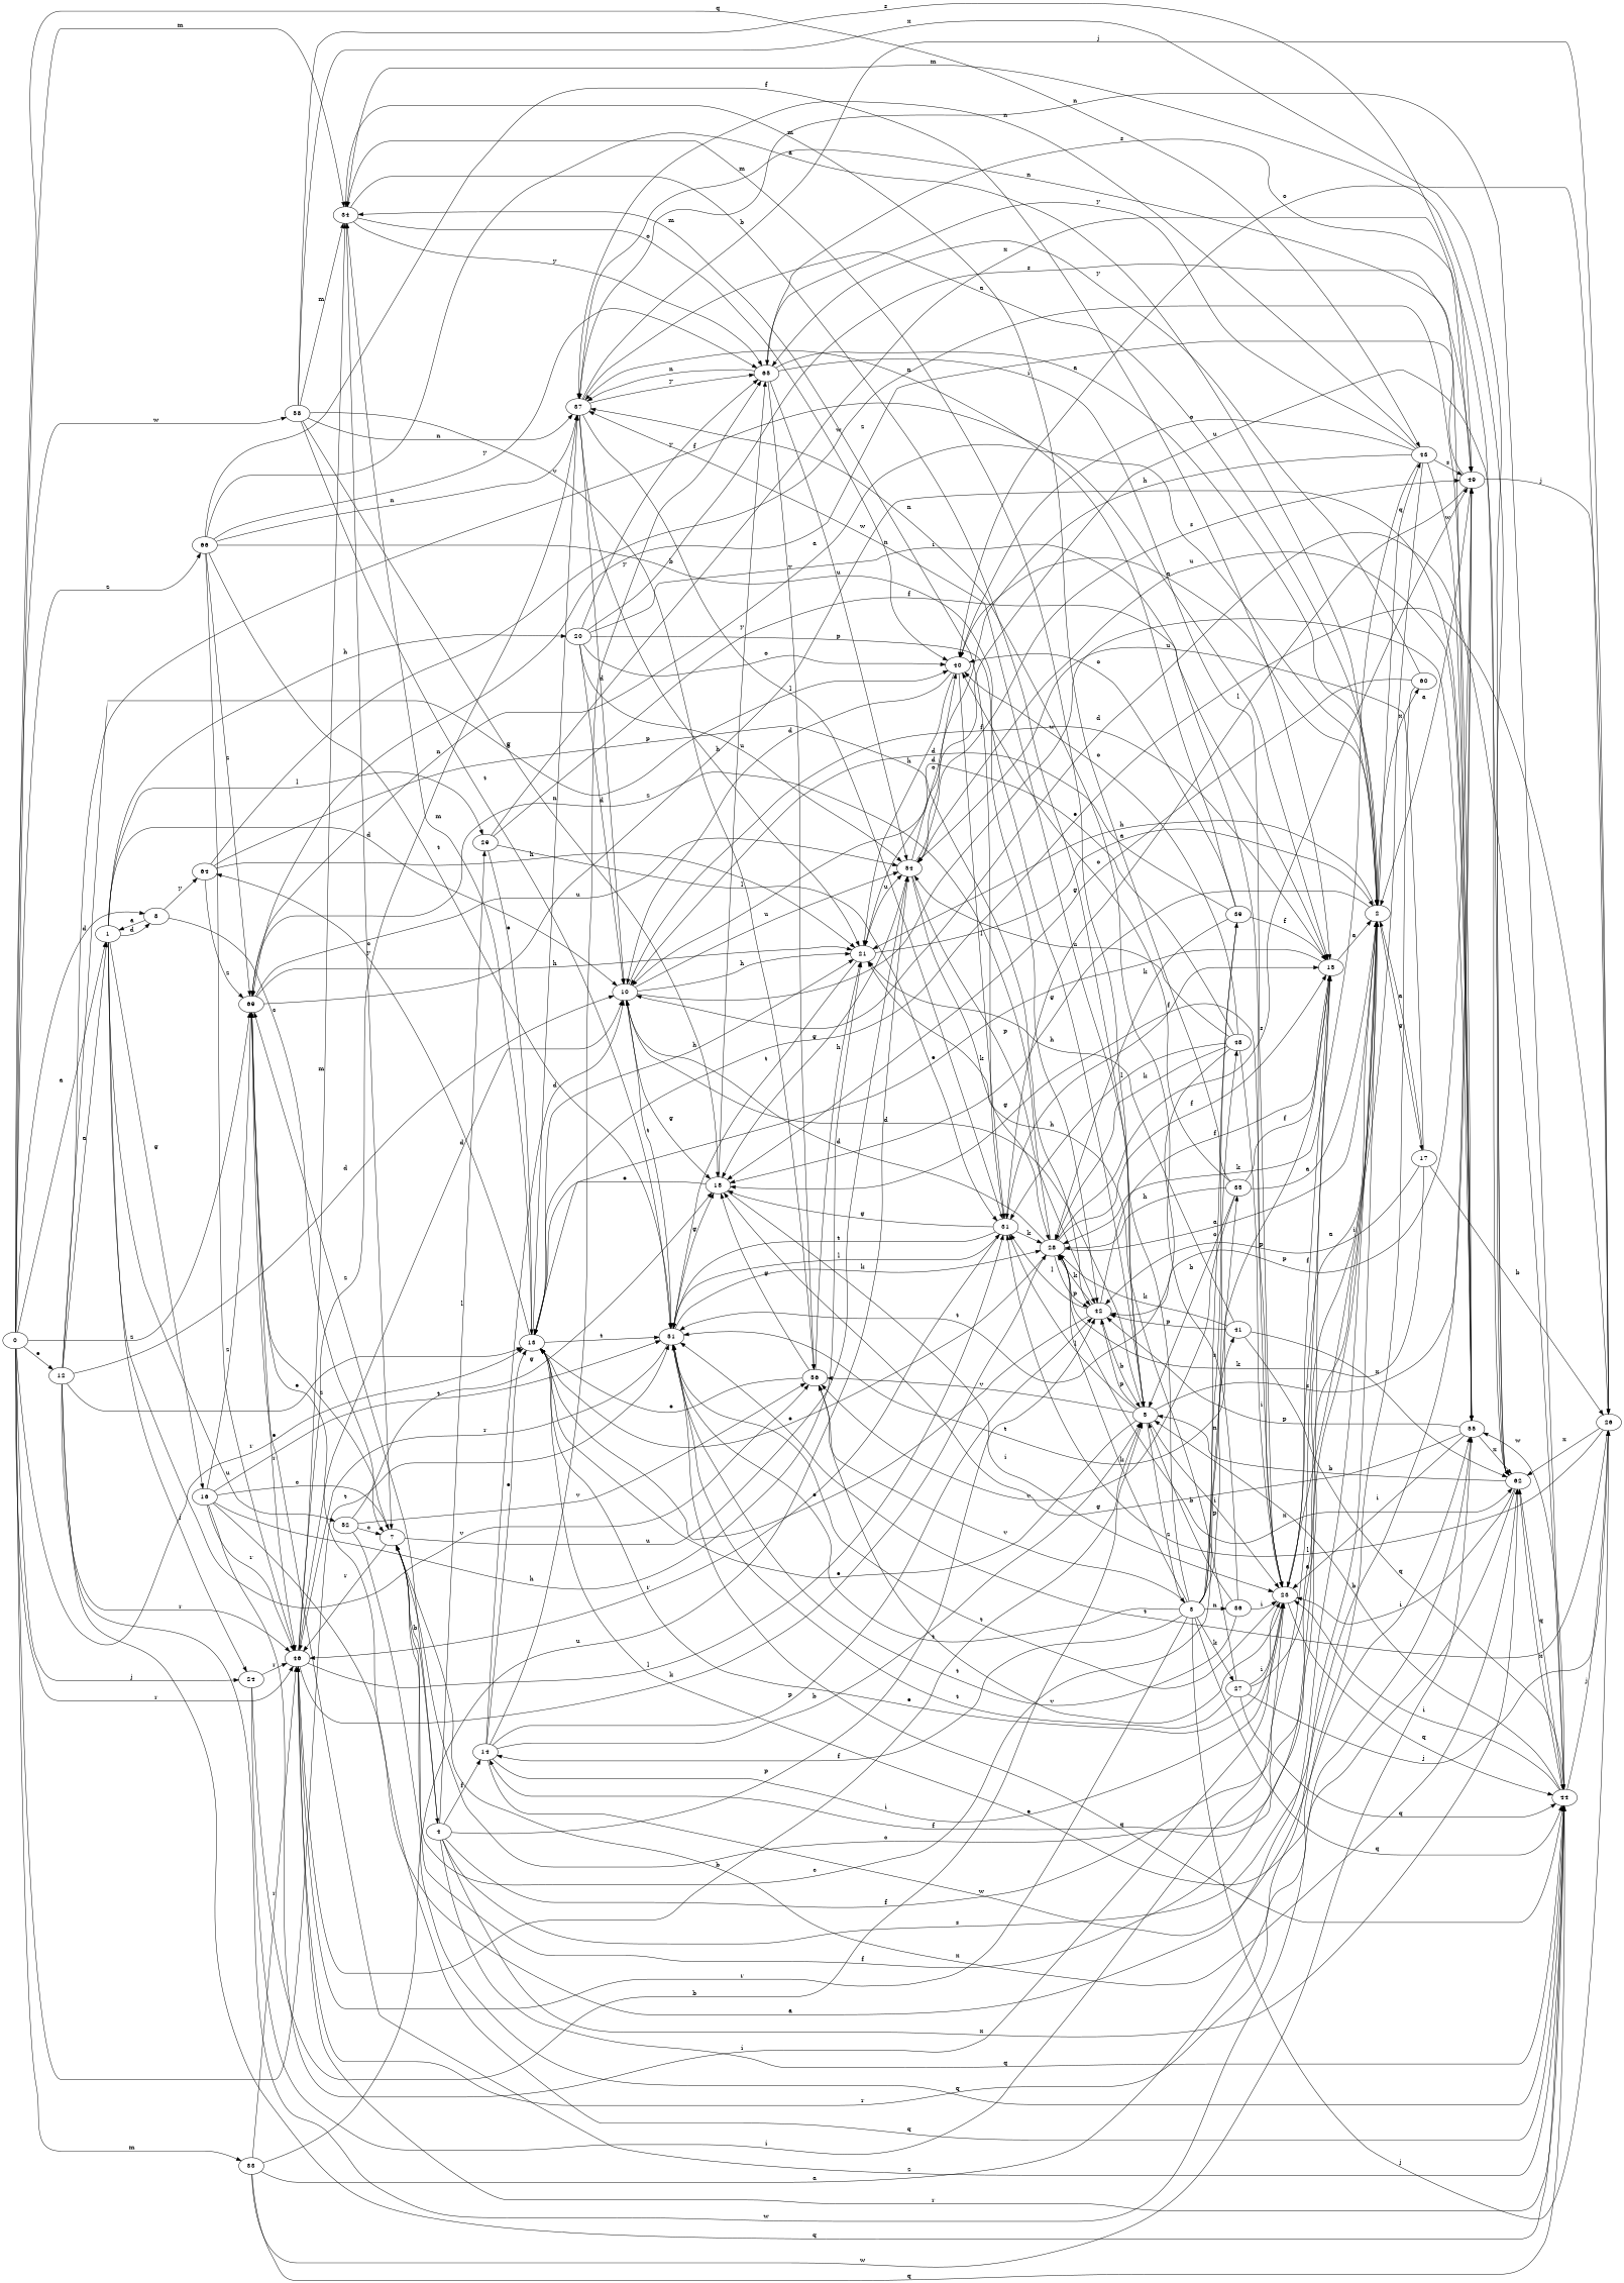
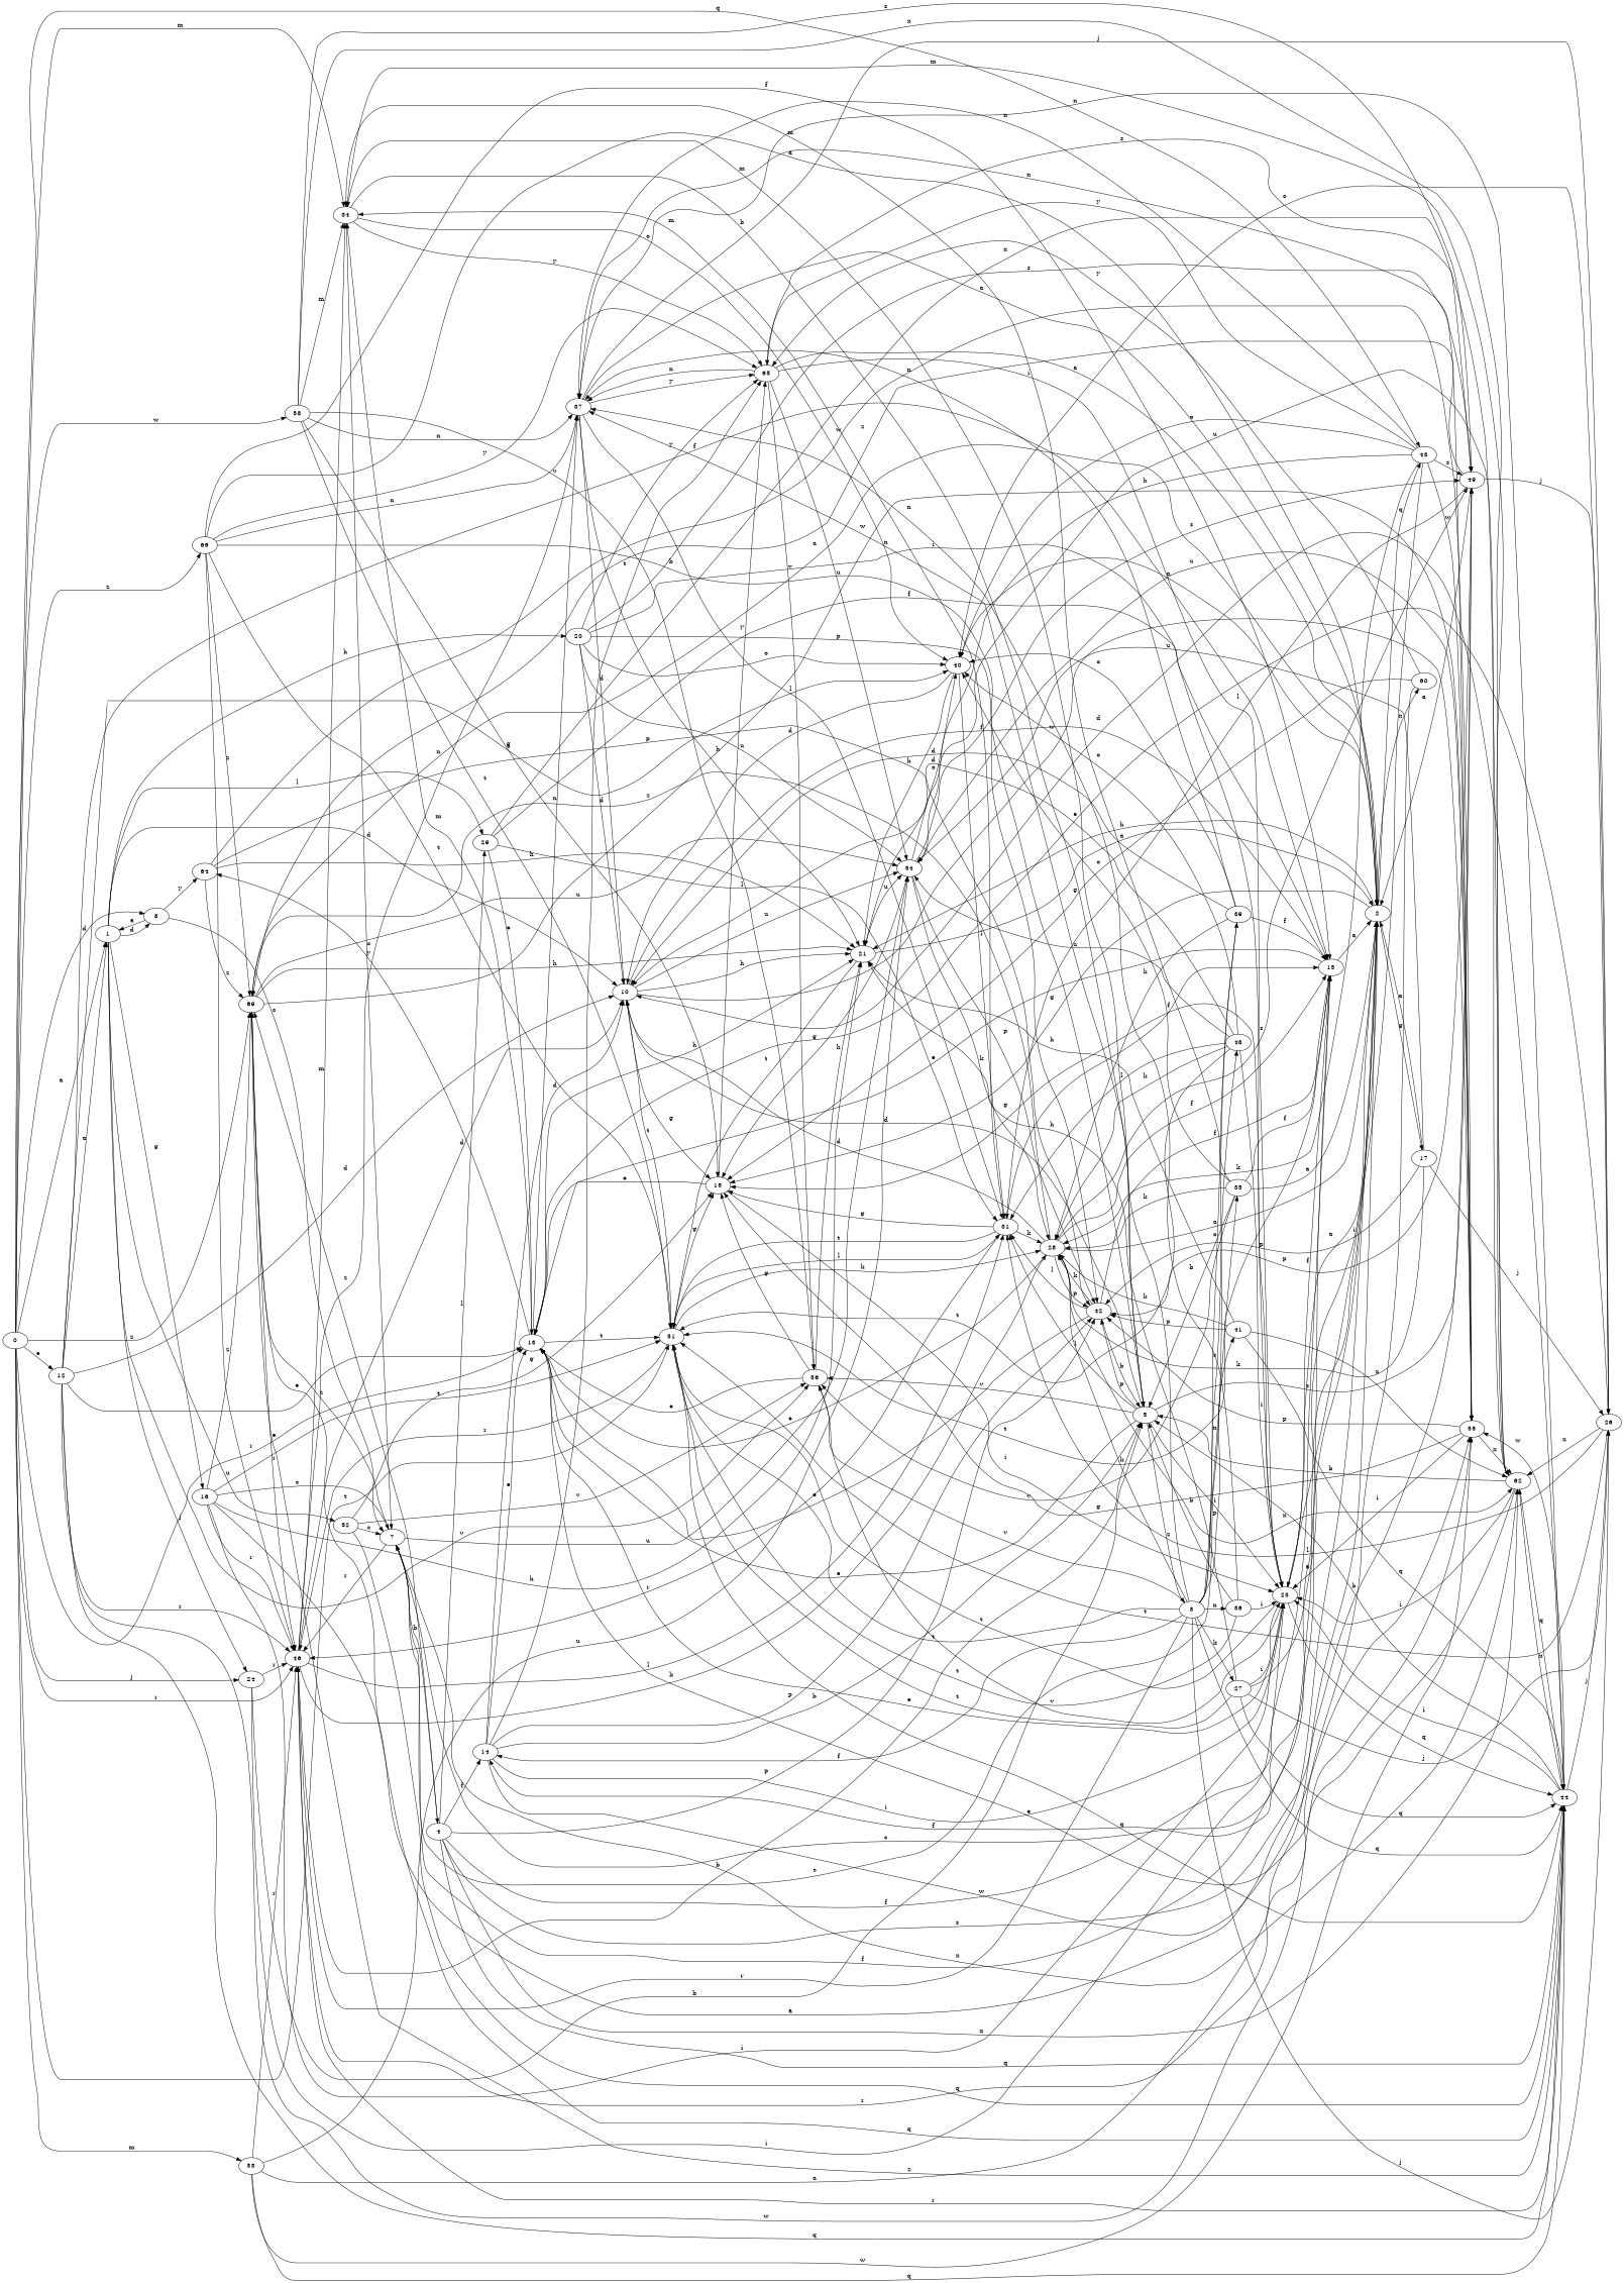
  strict digraph {
    rankdir=LR
    0
    1
    8
    12
    13
    24
    33
    34
    43
    46
    51
    58
    66
    69
    10
    16
    20
    29
    52
    56
    7
    64
    44
    15
    n25 [label=55]
    40
    21
    37
    5
    23
    2
    54
    65
    28
    49
    31
    18
    62
    42
    14
    17
    60
    4
    26
    3
    27
    35
    36
    39
    41
    48
    0 -> 1 [label=a]
    0 -> 8 [label=d]
    0 -> 12 [label=e]
    0 -> 13 [label=e]
    0 -> 24 [label=j]
    0 -> 33 [label=m]
    0 -> 34 [label=m]
    0 -> 43 [label=q]
    0 -> 46 [label=r]
    0 -> 51 [label=t]
    0 -> 58 [label=w]
    0 -> 66 [label=z]
    0 -> 69 [label=z]
    1 -> 8 [label=d]
    1 -> 24 [label=j]
    1 -> 10 [label=d]
    1 -> 16 [label=g]
    1 -> 20 [label=h]
    1 -> 29 [label=l]
    1 -> 52 [label=u]
    1 -> 56 [label=v]
    8 -> 1 [label=a]
    8 -> 7 [label=c]
    8 -> 64 [label=y]
    12 -> 1 [label=a]
    12 -> 13 [label=e]
    12 -> 46 [label=r]
    12 -> 10 [label=d]
    12 -> 44 [label=q]
    12 -> 15 [label=f]
    12 -> n25 [label=w]
    12 -> 40 [label=o]
    13 -> 34 [label=m]
    13 -> 51 [label=t]
    13 -> 64 [label=y]
    13 -> 21 [label=h]
    13 -> 37 [label=n]
    24 -> 46 [label=r]
    24 -> 5 [label=b]
    24 -> 23 [label=i]
    33 -> 46 [label=r]
    33 -> 44 [label=q]
    33 -> n25 [label=w]
    33 -> 2 [label=a]
    33 -> 54 [label=u]
    34 -> 7 [label=c]
    34 -> 40 [label=o]
    34 -> 5 [label=b]
    34 -> 65 [label=y]
    43 -> n25 [label=w]
    43 -> 40 [label=o]
    43 -> 21 [label=h]
    43 -> 37 [label=n]
    43 -> 23 [label=i]
    43 -> 65 [label=y]
    43 -> 28 [label=k]
    43 -> 49 [label=s]
    46 -> 34 [label=m]
    46 -> 10 [label=d]
    46 -> 37 [label=n]
    46 -> 5 [label=b]
    46 -> 28 [label=k]
    46 -> 31 [label=l]
    51 -> 46 [label=r]
    51 -> 44 [label=q]
    51 -> 28 [label=k]
    51 -> 31 [label=l]
    51 -> 18 [label=g]
    58 -> 34 [label=m]
    58 -> 51 [label=t]
    58 -> 56 [label=v]
    58 -> 37 [label=n]
    58 -> 49 [label=s]
    58 -> 18 [label=g]
    58 -> 62 [label=x]
    66 -> 46 [label=r]
    66 -> 51 [label=t]
    66 -> 69 [label=z]
    66 -> 15 [label=f]
    66 -> 37 [label=n]
    66 -> 5 [label=b]
    66 -> 2 [label=a]
    66 -> 65 [label=y]
    69 -> 46 [label=r]
    69 -> 44 [label=q]
    69 -> n25 [label=w]
    69 -> 21 [label=h]
    69 -> 2 [label=a]
    69 -> 54 [label=u]
    10 -> 51 [label=t]
    10 -> 15 [label=f]
    10 -> n25 [label=w]
    10 -> 21 [label=h]
    10 -> 54 [label=u]
    10 -> 18 [label=g]
    16 -> 46 [label=r]
    16 -> 51 [label=t]
    16 -> 69 [label=z]
    16 -> 7 [label=c]
    16 -> 21 [label=h]
    16 -> 23 [label=i]
    16 -> 2 [label=a]
    20 -> 10 [label=d]
    20 -> 40 [label=o]
    20 -> 23 [label=i]
    20 -> 54 [label=u]
    20 -> 65 [label=y]
    20 -> 49 [label=s]
    20 -> 42 [label=p]
    29 -> 13 [label=e]
    29 -> 15 [label=f]
    29 -> 31 [label=l]
    29 -> 62 [label=x]
    52 -> 56 [label=v]
    52 -> 7 [label=c]
    52 -> 44 [label=q]
    52 -> 18 [label=g]
    56 -> 13 [label=e]
    56 -> 21 [label=h]
    56 -> 18 [label=g]
    7 -> 46 [label=r]
    7 -> 69 [label=z]
    7 -> 15 [label=f]
    7 -> 54 [label=u]
    7 -> 62 [label=x]
    7 -> 4 [label=b]
    64 -> 69 [label=z]
    64 -> n25 [label=w]
    64 -> 21 [label=h]
    64 -> 42 [label=p]
    44 -> 46 [label=r]
    44 -> 69 [label=z]
    44 -> 10 [label=d]
    44 -> n25 [label=w]
    44 -> 37 [label=n]
    44 -> 5 [label=b]
    44 -> 23 [label=i]
    44 -> 62 [label=x]
    44 -> 26 [label=j]
    15 -> 13 [label=e]
    15 -> 51 [label=t]
    15 -> 2 [label=a]
    n25 -> 37 [label=n]
    n25 -> 23 [label=i]
    n25 -> 54 [label=u]
    n25 -> 18 [label=g]
    n25 -> 62 [label=x]
    n25 -> 42 [label=p]
    40 -> 10 [label=d]
    40 -> 21 [label=h]
    40 -> 31 [label=l]
    21 -> 51 [label=t]
    21 -> 2 [label=a]
    21 -> 54 [label=u]
    37 -> 10 [label=d]
    37 -> 21 [label=h]
    37 -> 2 [label=a]
    37 -> 65 [label=y]
    37 -> 31 [label=l]
    37 -> 26 [label=j]
    5 -> 13 [label=e]
    5 -> 34 [label=m]
    5 -> 10 [label=d]
    5 -> 56 [label=v]
    5 -> 23 [label=i]
    5 -> 49 [label=s]
    5 -> 31 [label=l]
    5 -> 42 [label=p]
    5 -> 3 [label=z]
    23 -> 13 [label=e]
    23 -> 51 [label=t]
    23 -> 56 [label=v]
    23 -> 44 [label=q]
    23 -> 15 [label=f]
    23 -> 2 [label=a]
    23 -> 18 [label=g]
    2 -> 43 [label=q]
    2 -> 7 [label=c]
    2 -> 40 [label=a]
    2 -> 21 [label=h]
    2 -> 18 [label=g]
    2 -> 14 [label=f]
    2 -> 17 [label=g]
    2 -> 60 [label=x]
    54 -> 40 [label=o]
    54 -> 28 [label=k]
    54 -> 49 [label=s]
    54 -> 18 [label=g]
    54 -> 42 [label=p]
    65 -> 56 [label=v]
    65 -> 37 [label=n]
    65 -> 23 [label=i]
    65 -> 2 [label=a]
    65 -> 54 [label=u]
    65 -> 49 [label=s]
    28 -> 13 [label=e]
    28 -> 69 [label=z]
    28 -> 10 [label=d]
    28 -> 15 [label=f]
    28 -> 2 [label=a]
    28 -> 49 [label=s]
    28 -> 62 [label=x]
    28 -> 42 [label=p]
    49 -> 69 [label=z]
    49 -> 2 [label=a]
    49 -> 31 [label=l]
    49 -> 42 [label=p]
    49 -> 26 [label=j]
    31 -> 34 [label=m]
    31 -> 46 [label=r]
    31 -> 51 [label=t]
    31 -> 15 [label=f]
    31 -> 28 [label=k]
    31 -> 18 [label=g]
    18 -> 13 [label=e]
    18 -> 23 [label=i]
    18 -> 65 [label=y]
    62 -> 13 [label=e]
    62 -> 34 [label=m]
    62 -> 44 [label=q]
    62 -> 5 [label=b]
    62 -> 23 [label=i]
    62 -> 54 [label=u]
    42 -> 13 [label=e]
    42 -> 15 [label=f]
    42 -> 5 [label=b]
    42 -> 28 [label=k]
    42 -> 31 [label=l]
    14 -> 13 [label=e]
    14 -> 10 [label=d]
    14 -> n25 [label=w]
    14 -> 5 [label=b]
    14 -> 23 [label=i]
-   14 -> 65 [label=y]
+   14 -> 65 [label=t]
    14 -> 42 [label=p]
    17 -> 2 [label=a]
    17 -> 54 [label=u]
    17 -> 28 [label=k]
    17 -> 42 [label=p]
-   17 -> 26 [label=b]
+   17 -> 26 [label=j]
    60 -> 46 [label=r]
    60 -> 65 [label=y]
    60 -> 18 [label=g]
    4 -> 69 [label=z]
    4 -> 29 [label=l]
    4 -> 44 [label=q]
    4 -> 15 [label=f]
    4 -> 49 [label=s]
    4 -> 62 [label=x]
    4 -> 42 [label=p]
    4 -> 14 [label=f]
    26 -> 13 [label=e]
    26 -> 51 [label=t]
    26 -> 40 [label=o]
    26 -> 31 [label=l]
    26 -> 62 [label=x]
    3 -> 46 [label=r]
    3 -> 51 [label=t]
    3 -> 56 [label=v]
    3 -> 44 [label=q]
    3 -> 37 [label=n]
    3 -> 28 [label=k]
    3 -> 14 [label=f]
    3 -> 26 [label=j]
    3 -> 27 [label=k]
    3 -> 35 [label=n]
    3 -> 36 [label=n]
    3 -> 39 [label=o]
    3 -> 41 [label=p]
    3 -> 48 [label=s]
    27 -> 51 [label=t]
    27 -> 44 [label=q]
    27 -> 21 [label=h]
    27 -> 23 [label=i]
    27 -> 2 [label=a]
    27 -> 26 [label=j]
    35 -> 34 [label=m]
    35 -> 56 [label=v]
    35 -> 15 [label=f]
    35 -> 40 [label=o]
    35 -> 5 [label=b]
    35 -> 2 [label=a]
-   35 -> 28 [label=h]
+   35 -> 28 [label=k]
    36 -> 51 [label=t]
    36 -> 37 [label=n]
    36 -> 5 [label=b]
    36 -> 23 [label=i]
    39 -> 10 [label=d]
    39 -> 7 [label=c]
    39 -> 15 [label=f]
    39 -> 40 [label=o]
    39 -> 37 [label=n]
    39 -> 28 [label=k]
    41 -> 44 [label=q]
    41 -> 21 [label=h]
    41 -> 28 [label=k]
    41 -> 62 [label=x]
    41 -> 42 [label=p]
    48 -> 51 [label=t]
    48 -> 10 [label=d]
    48 -> 40 [label=o]
    48 -> 23 [label=i]
    48 -> 54 [label=u]
    48 -> 28 [label=k]
    48 -> 31 [label=l]
  }
